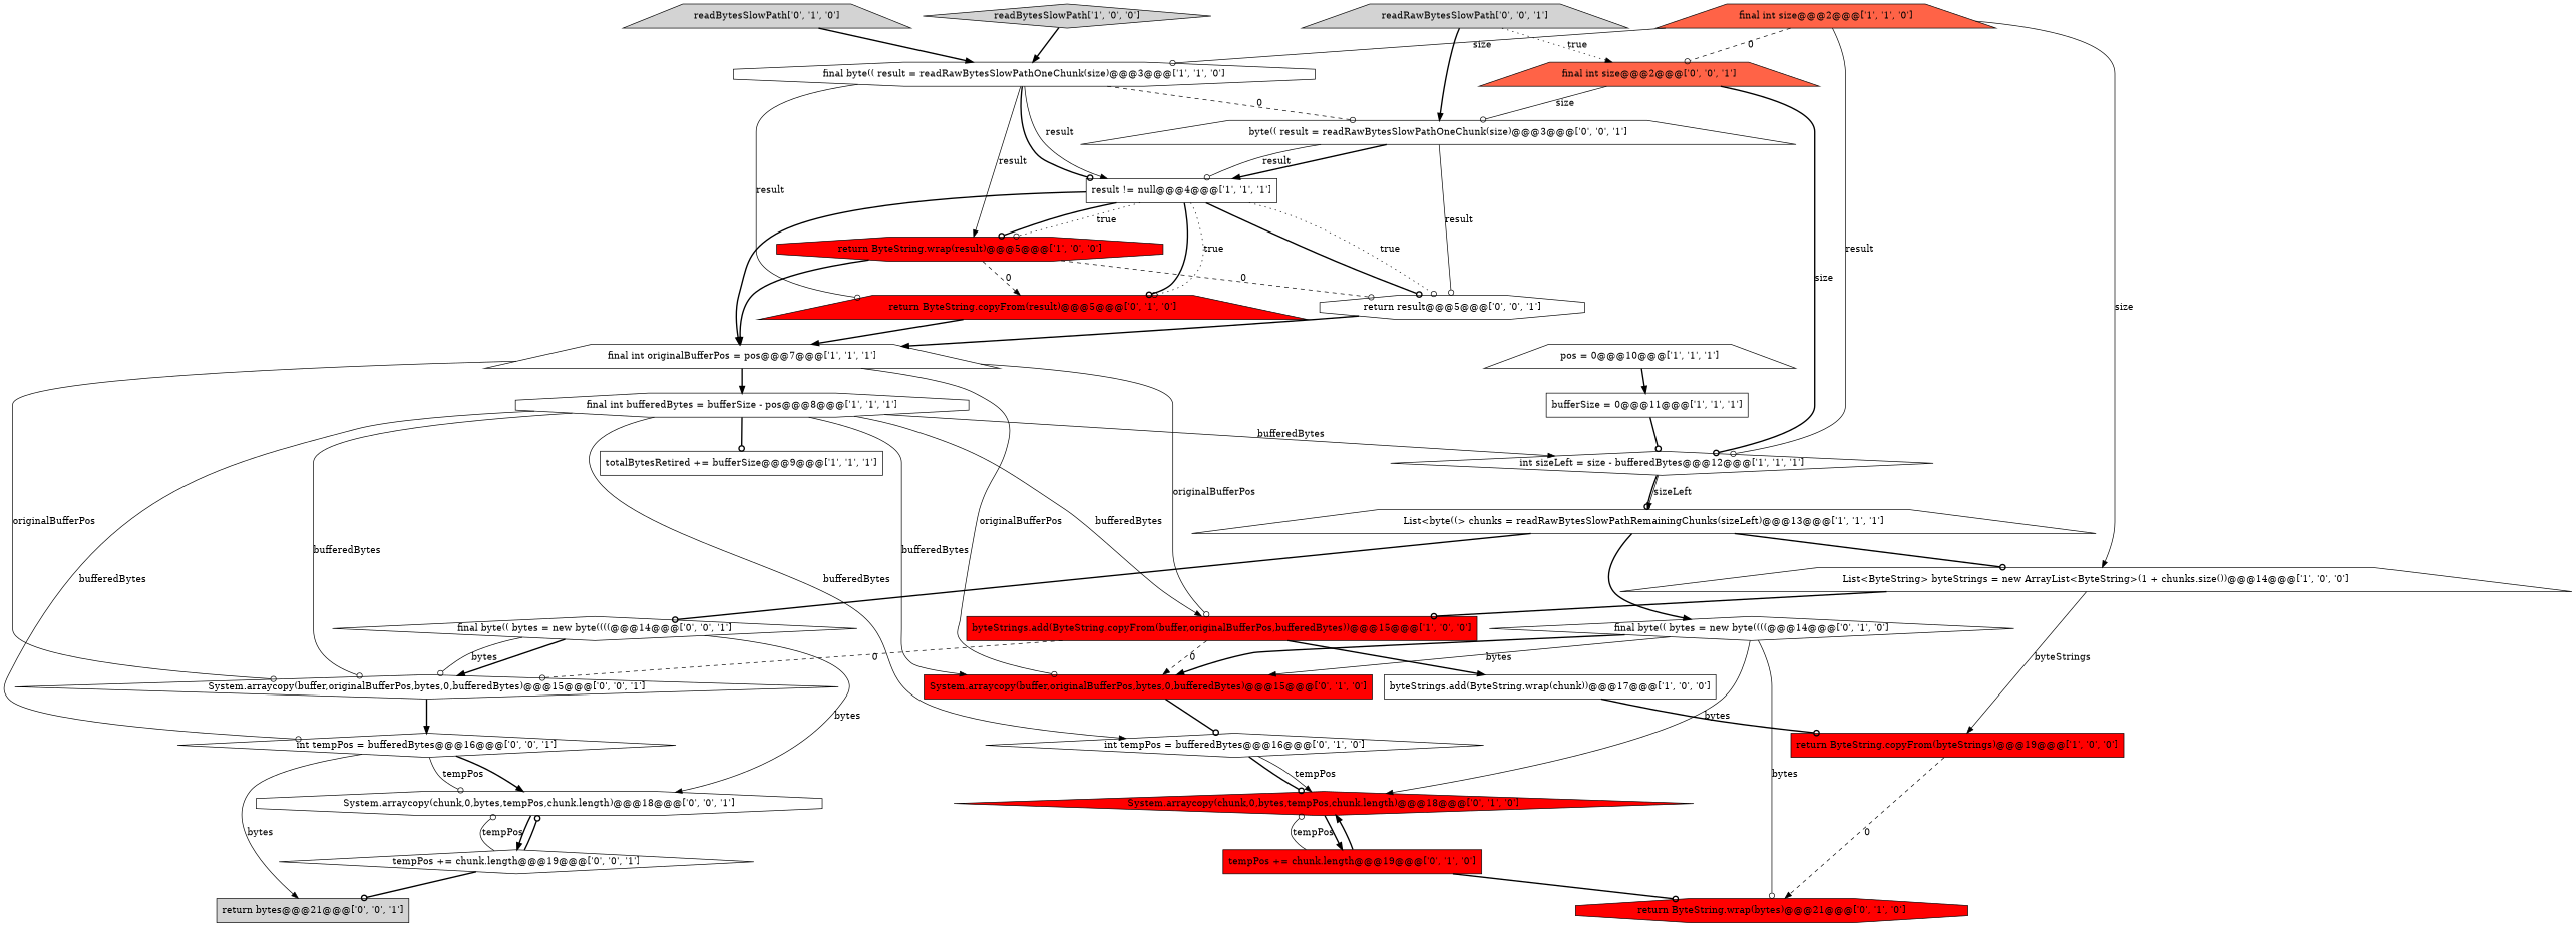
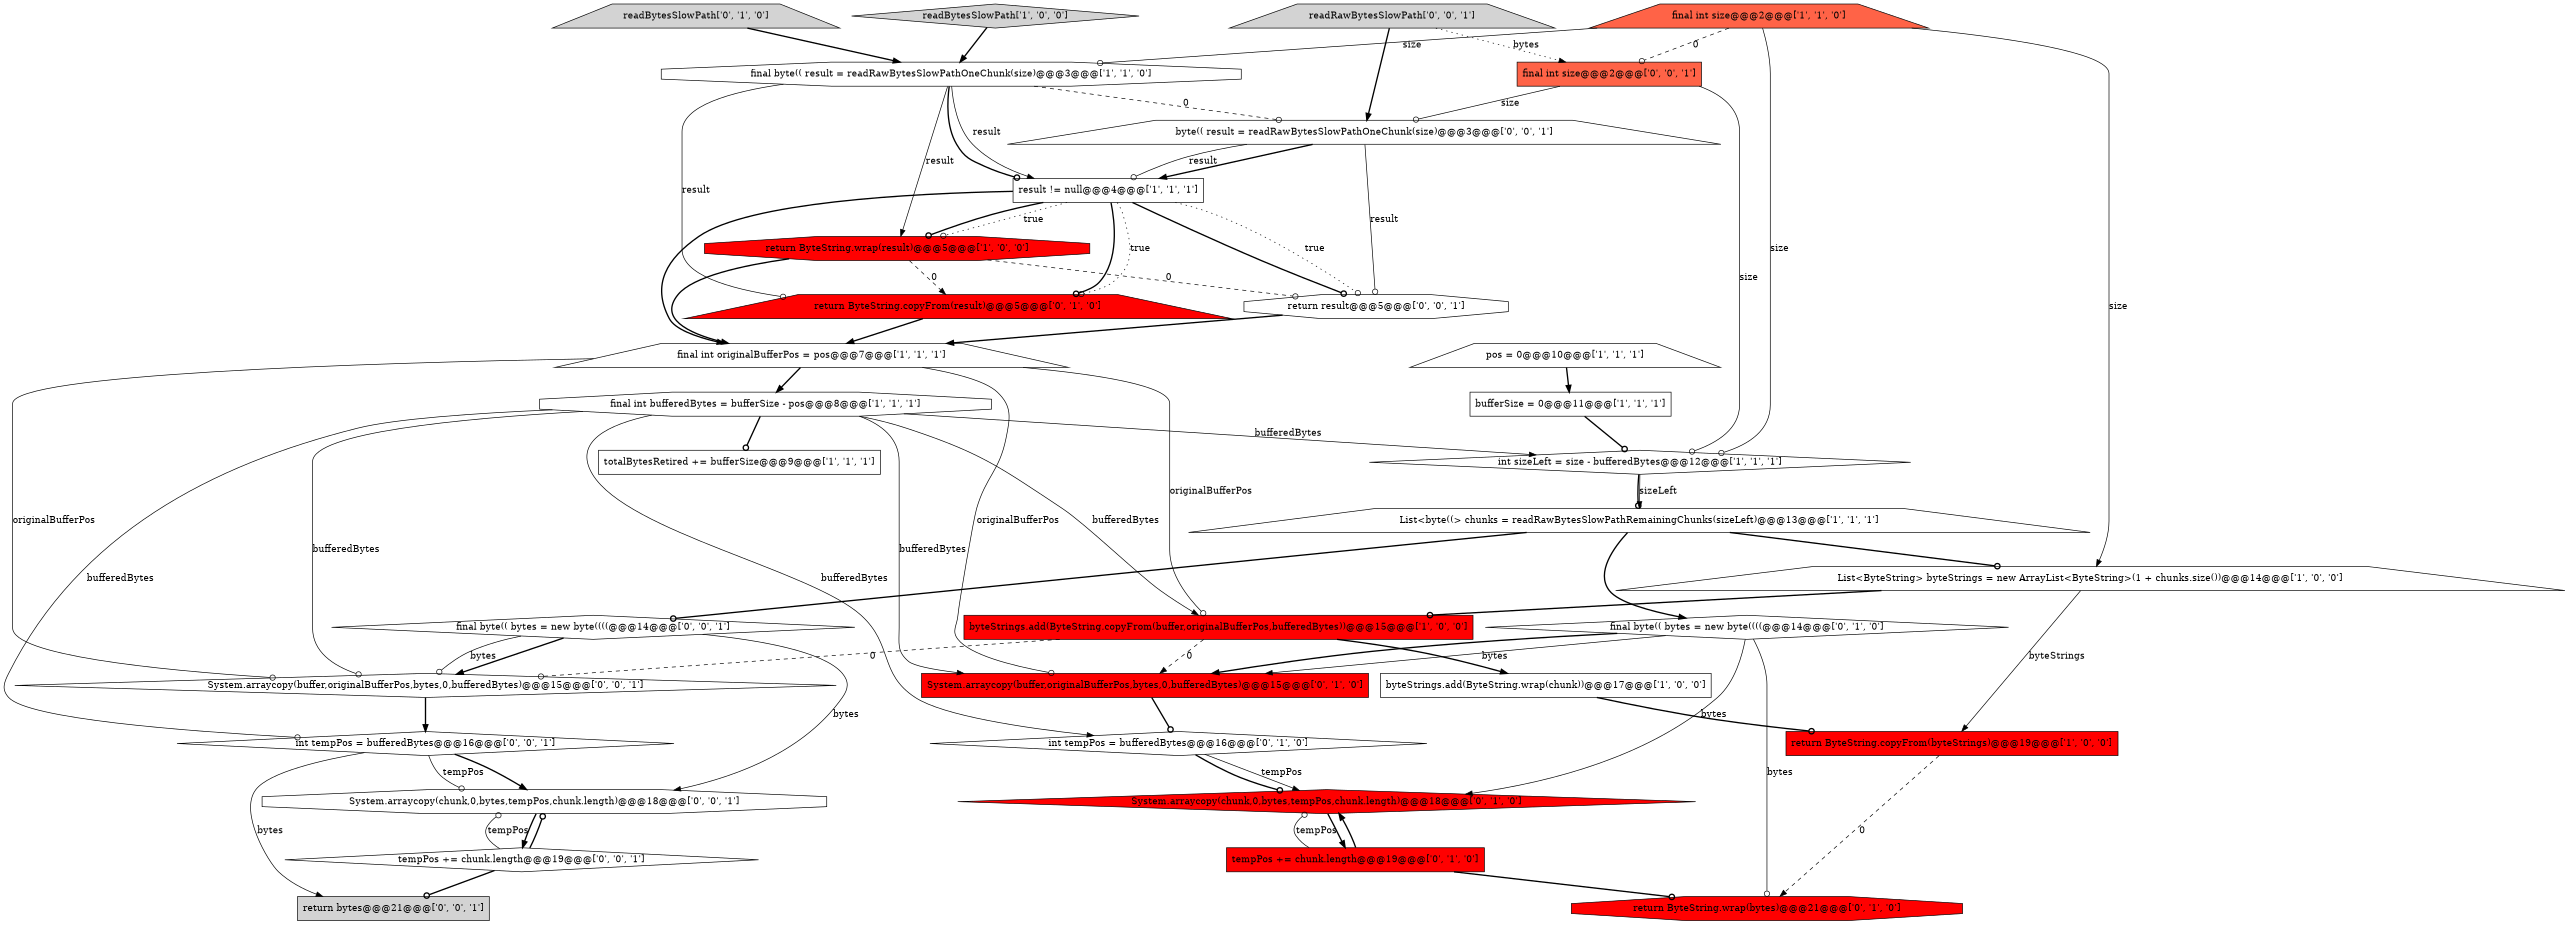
  digraph {
    node [fillcolor=white shape=trapezium style=filled]
    edge [arrowhead=odot style=bold]
    n1 [fillcolor=red label="System.arraycopy(buffer,originalBufferPos,bytes,0,bufferedBytes)@@@15@@@['0', '1', '0']" shape=box]
    n2 [label="int tempPos = bufferedBytes@@@16@@@['0', '1', '0']" shape=diamond]
    n3 [fillcolor=red label="System.arraycopy(chunk,0,bytes,tempPos,chunk.length)@@@18@@@['0', '1', '0']" shape=diamond]
    n4 [label="totalBytesRetired += bufferSize@@@9@@@['1', '1', '1']" shape=box]
    n5 [label="pos = 0@@@10@@@['1', '1', '1']"]
    n6 [label="bufferSize = 0@@@11@@@['1', '1', '1']" shape=box]
    n7 [fillcolor=red label="return ByteString.copyFrom(result)@@@5@@@['0', '1', '0']"]
    n8 [label="final int originalBufferPos = pos@@@7@@@['1', '1', '1']"]
    n9 [fillcolor=red label="byteStrings.add(ByteString.copyFrom(buffer,originalBufferPos,bufferedBytes))@@@15@@@['1', '0', '0']" shape=box]
    n10 [label="System.arraycopy(buffer,originalBufferPos,bytes,0,bufferedBytes)@@@15@@@['0', '0', '1']" shape=diamond]
    n11 [label="final int bufferedBytes = bufferSize - pos@@@8@@@['1', '1', '1']" shape=octagon]
    n12 [label="result != null@@@4@@@['1', '1', '1']" shape=box]
    n13 [label="return result@@@5@@@['0', '0', '1']" shape=octagon]
    n14 [fillcolor=red label="return ByteString.wrap(result)@@@5@@@['1', '0', '0']" shape=octagon]
    n15 [label="final byte(( bytes = new byte((((@@@14@@@['0', '1', '0']" shape=diamond]
    n16 [fillcolor=red label="return ByteString.wrap(bytes)@@@21@@@['0', '1', '0']" shape=octagon]
    n17 [fillcolor=red label="tempPos += chunk.length@@@19@@@['0', '1', '0']" shape=box]
    n18 [label="byte(( result = readRawBytesSlowPathOneChunk(size)@@@3@@@['0', '0', '1']"]
    n19 [label="int sizeLeft = size - bufferedBytes@@@12@@@['1', '1', '1']" shape=diamond]
    n20 [fillcolor=lightgray label="readBytesSlowPath['0', '1', '0']"]
    n21 [label="final byte(( result = readRawBytesSlowPathOneChunk(size)@@@3@@@['1', '1', '0']" shape=octagon]
    n22 [fillcolor=tomato label="final int size@@@2@@@['1', '1', '0']"]
-   n23 [fillcolor=tomato label="final int size@@@2@@@['0', '0', '1']"]
+   n23 [fillcolor=tomato label="final int size@@@2@@@['0', '0', '1']" shape=box]
    n24 [label="List<ByteString> byteStrings = new ArrayList<ByteString>(1 + chunks.size())@@@14@@@['1', '0', '0']"]
    n25 [fillcolor=lightgray label="return bytes@@@21@@@['0', '0', '1']" shape=box]
    n26 [label="byteStrings.add(ByteString.wrap(chunk))@@@17@@@['1', '0', '0']" shape=box]
    n27 [fillcolor=red label="return ByteString.copyFrom(byteStrings)@@@19@@@['1', '0', '0']" shape=box]
    n28 [fillcolor=lightgray label="readBytesSlowPath['1', '0', '0']" shape=diamond]
    n29 [label="System.arraycopy(chunk,0,bytes,tempPos,chunk.length)@@@18@@@['0', '0', '1']" shape=octagon]
    n30 [label="tempPos += chunk.length@@@19@@@['0', '0', '1']" shape=diamond]
    n31 [fillcolor=lightgray label="readRawBytesSlowPath['0', '0', '1']"]
    n32 [label="int tempPos = bufferedBytes@@@16@@@['0', '0', '1']" shape=diamond]
    n33 [label="final byte(( bytes = new byte((((@@@14@@@['0', '0', '1']" shape=diamond]
    n34 [label="List<byte((> chunks = readRawBytesSlowPathRemainingChunks(sizeLeft)@@@13@@@['1', '1', '1']"]
    n1 -> n2
    n2 -> n3 [arrowhead=normal label=tempPos style=solid]
    n2 -> n3
    n3 -> n17 [arrowhead=normal]
    n5 -> n6 [arrowhead=normal]
    n6 -> n19
    n7 -> n8 [arrowhead=normal]
    n8 -> n1 [label=originalBufferPos style=solid]
    n8 -> n9 [label=originalBufferPos style=solid]
    n8 -> n10 [label=originalBufferPos style=solid]
    n8 -> n11 [arrowhead=normal]
    n9 -> n1 [arrowhead=normal label=0 style=dashed]
    n9 -> n10 [label=0 style=dashed]
    n9 -> n26 [arrowhead=normal]
    n10 -> n32 [arrowhead=normal]
    n11 -> n1 [arrowhead=normal label=bufferedBytes style=solid]
    n11 -> n2 [arrowhead=normal label=bufferedBytes style=solid]
    n11 -> n4
    n11 -> n9 [arrowhead=normal label=bufferedBytes style=solid]
    n11 -> n10 [label=bufferedBytes style=solid]
    n11 -> n19 [arrowhead=normal label=bufferedBytes style=solid]
    n11 -> n32 [label=bufferedBytes style=solid]
    n12 -> n7
    n12 -> n7 [label=true style=dotted]
    n12 -> n8 [arrowhead=normal]
    n12 -> n13 [label=true style=dotted]
    n12 -> n13
    n12 -> n14
    n12 -> n14 [label=true style=dotted]
    n13 -> n8 [arrowhead=normal]
    n14 -> n7 [arrowhead=normal label=0 style=dashed]
    n14 -> n8 [arrowhead=normal]
    n14 -> n13 [label=0 style=dashed]
    n15 -> n1 [arrowhead=normal]
    n15 -> n1 [arrowhead=normal label=bytes style=solid]
    n15 -> n3 [arrowhead=normal label=bytes style=solid]
    n15 -> n16 [label=bytes style=solid]
    n17 -> n3 [arrowhead=normal]
    n17 -> n3 [label=tempPos style=solid]
    n17 -> n16
    n18 -> n12 [arrowhead=normal]
    n18 -> n12 [label=result style=solid]
    n18 -> n13 [label=result style=solid]
    n19 -> n34
    n19 -> n34 [arrowhead=normal label=sizeLeft style=solid]
    n20 -> n21 [arrowhead=normal]
    n21 -> n7 [label=result style=solid]
    n21 -> n12 [arrowhead=normal label=result style=solid]
    n21 -> n12
    n21 -> n14 [arrowhead=normal label=result style=solid]
    n21 -> n18 [label=0 style=dashed]
-   n22 -> n19 [label=result style=solid]
+   n22 -> n19 [label=size style=solid]
    n22 -> n21 [label=size style=solid]
    n22 -> n23 [label=0 style=dashed]
    n22 -> n24 [arrowhead=normal label=size style=solid]
    n23 -> n18 [label=size style=solid]
-   n23 -> n19 [label=size]
+   n23 -> n19 [label=size style=solid]
    n24 -> n9
    n24 -> n27 [arrowhead=normal label=byteStrings style=solid]
    n26 -> n27
    n27 -> n16 [arrowhead=normal label=0 style=dashed]
    n28 -> n21 [arrowhead=normal]
    n29 -> n30 [arrowhead=normal]
    n30 -> n25
    n30 -> n29
    n30 -> n29 [label=tempPos style=solid]
    n31 -> n18 [arrowhead=normal]
-   n31 -> n23 [arrowhead=normal label=true style=dotted]
+   n31 -> n23 [arrowhead=normal label=bytes style=dotted]
    n32 -> n25 [arrowhead=normal label=bytes style=solid]
    n32 -> n29 [arrowhead=normal]
    n32 -> n29 [label=tempPos style=solid]
    n33 -> n10 [arrowhead=normal]
    n33 -> n10 [label=bytes style=solid]
    n33 -> n29 [arrowhead=normal label=bytes style=solid]
    n34 -> n15 [arrowhead=normal]
    n34 -> n24
    n34 -> n33
  }
